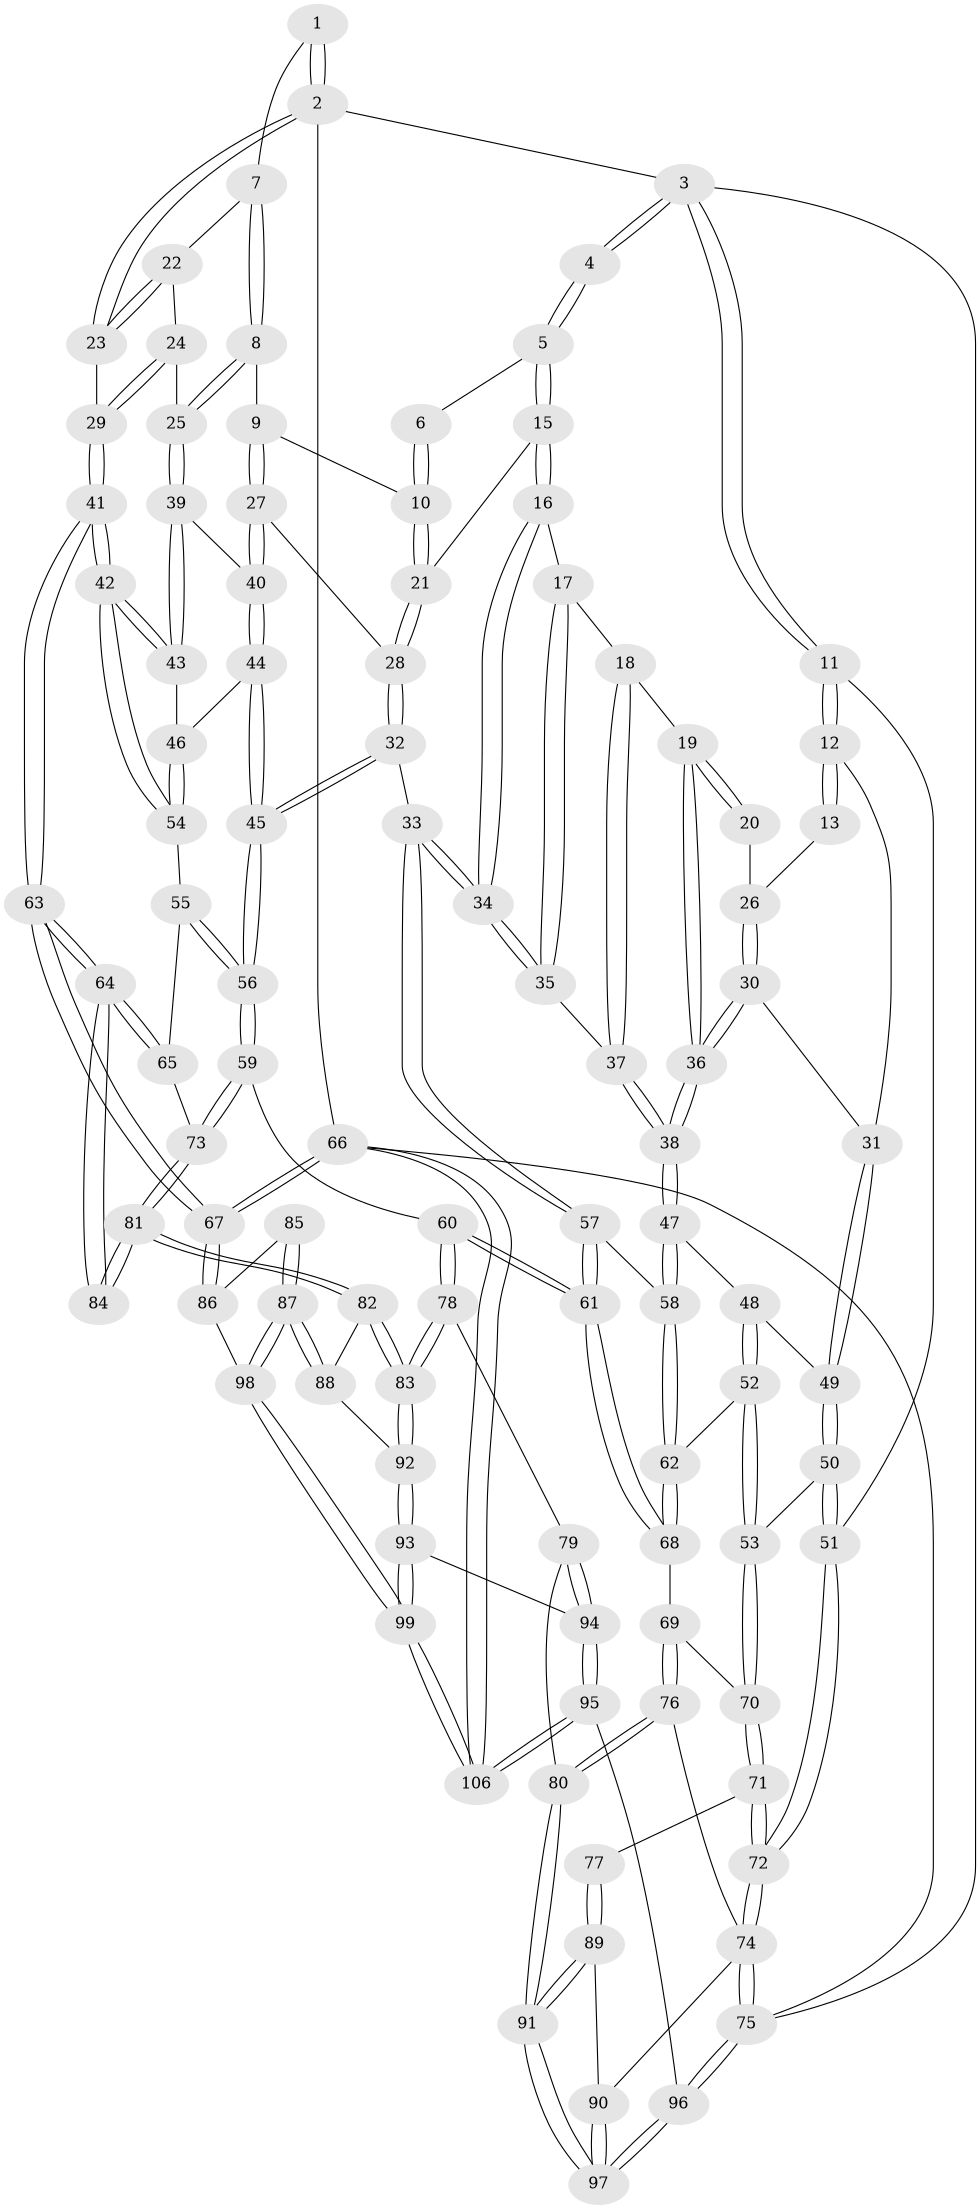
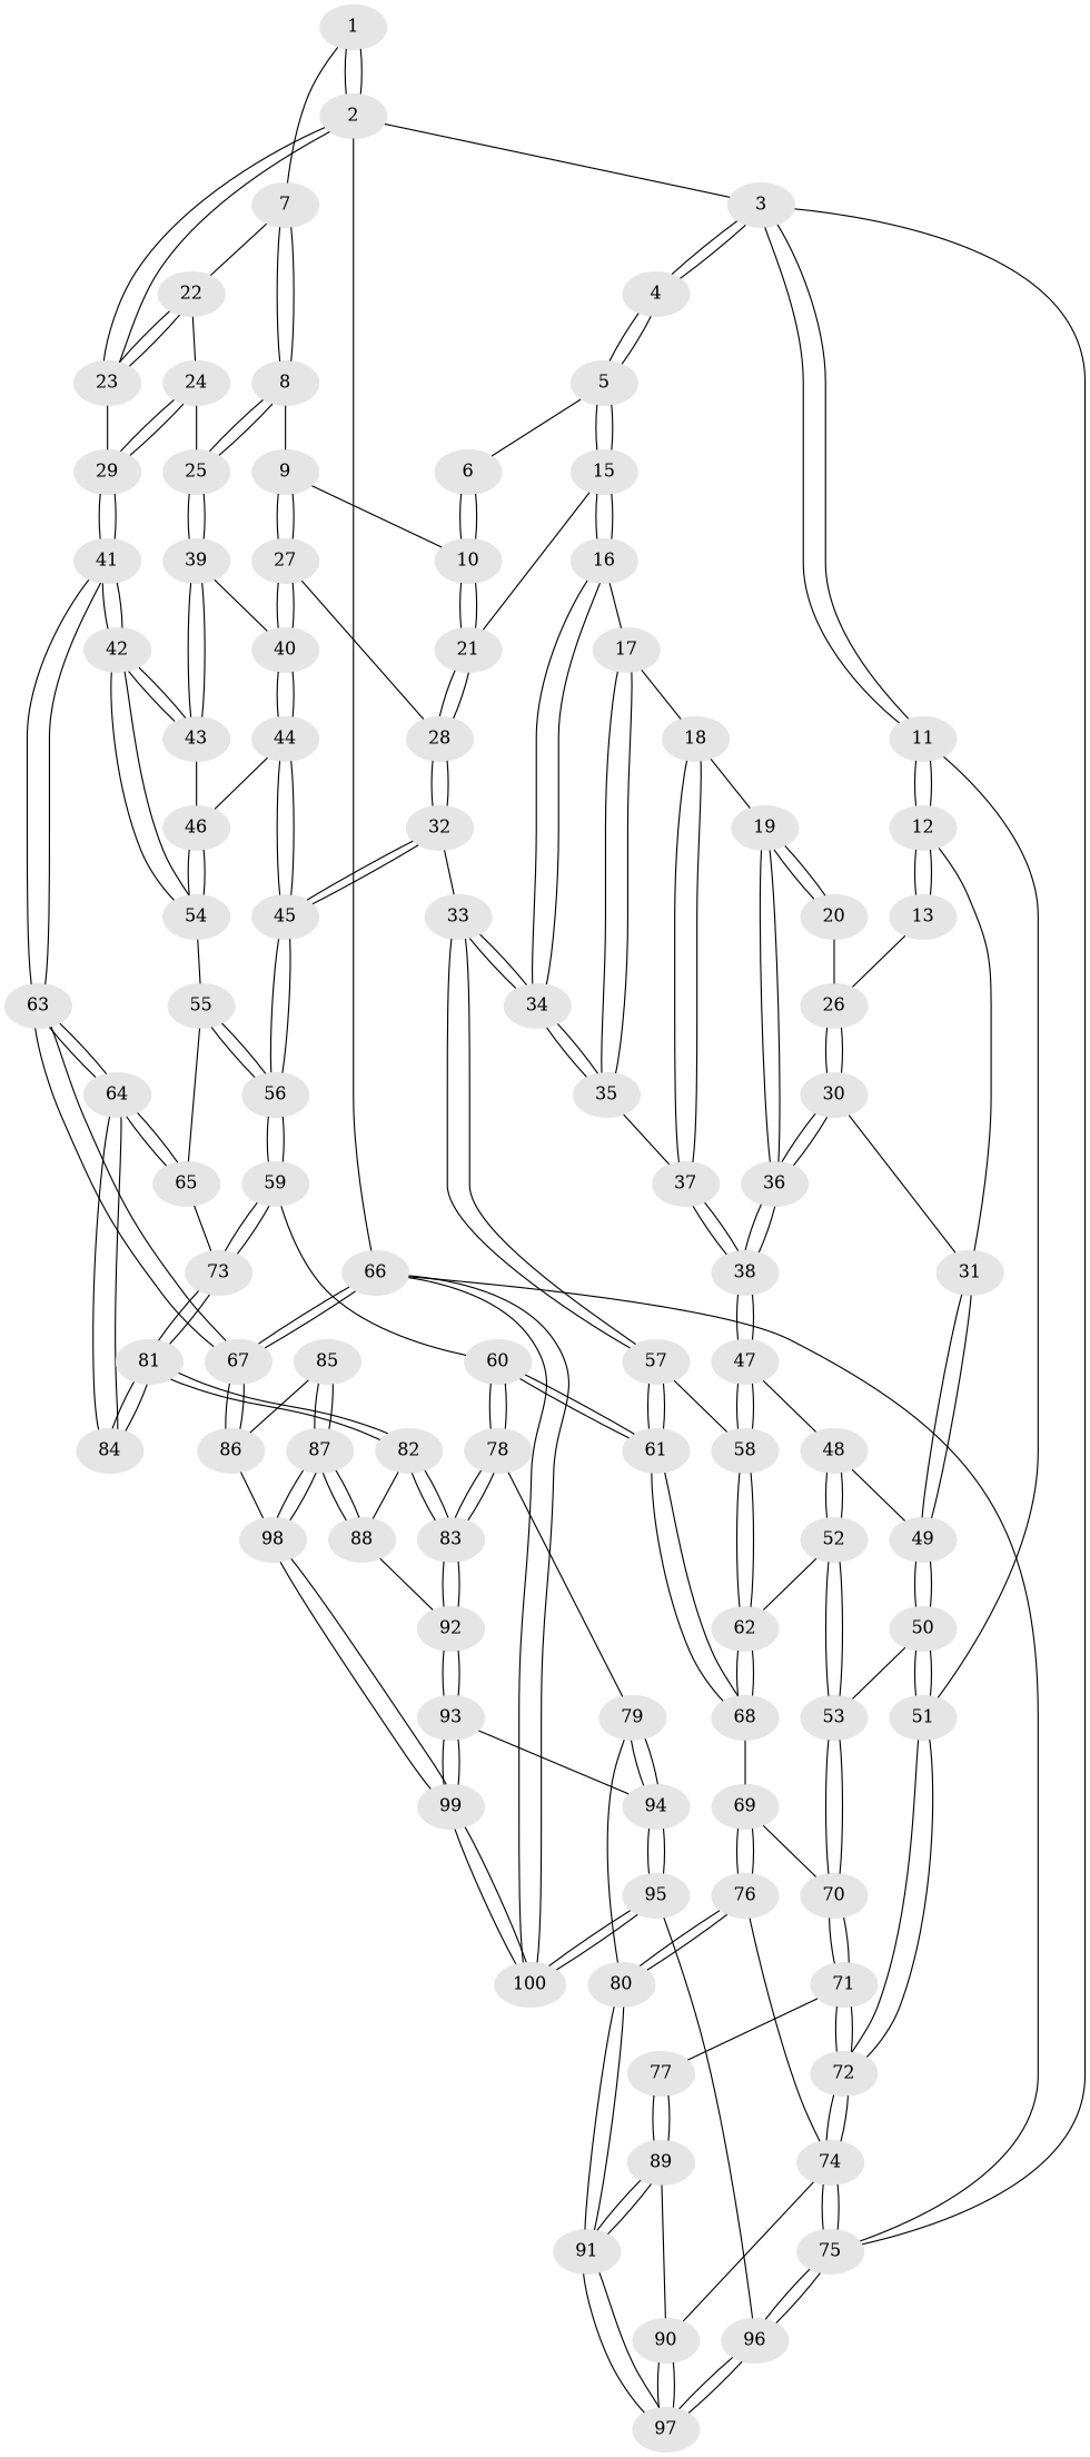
  graph {
    node [color=gray90 style=filled]
    1
    2
    7
    3
    23
    66
    8
    22
    4
    11
    75
    29
    67
-   100 [label=106]
+   100
    5
    12
    51
    96
    6
    15
    10
    21
    16
    9
    25
    24
    27
    39
    28
    40
    13
    31
    72
    26
    49
    30
    20
    17
    34
    18
    35
    19
    37
    36
    38
    32
    41
    43
    44
    33
    45
    42
    63
    50
    57
    56
    58
    61
    47
    48
    46
    54
    64
    55
    59
    52
    62
    53
    70
    74
    68
    71
    65
    73
    60
    78
    81
    79
    83
    69
    84
    86
    98
    76
    80
    77
    89
    90
    82
    97
    91
    94
    92
    95
    88
    93
    85
    87
    99
    1 -- 2
    1 -- 2
    1 -- 7
    2 -- 3
    2 -- 23
    2 -- 23
    2 -- 66
    7 -- 8
    7 -- 8
    7 -- 22
    3 -- 4
    3 -- 4
    3 -- 11
    3 -- 11
    3 -- 75
    23 -- 29
    66 -- 75
    66 -- 67
    66 -- 67
    66 -- 100
    66 -- 100
    8 -- 9
    8 -- 25
    8 -- 25
    22 -- 23
    22 -- 23
    22 -- 24
    4 -- 5
    4 -- 5
    11 -- 12
    11 -- 12
    11 -- 51
    75 -- 96
    75 -- 96
    29 -- 41
    29 -- 41
    67 -- 86
    67 -- 86
    5 -- 6
    5 -- 15
    5 -- 15
    12 -- 13
    12 -- 13
    12 -- 31
    51 -- 72
    51 -- 72
    96 -- 97
    96 -- 97
    6 -- 10
    6 -- 10
    15 -- 21
    15 -- 16
    15 -- 16
    10 -- 21
    10 -- 21
    21 -- 28
    21 -- 28
    16 -- 17
    16 -- 34
    16 -- 34
    9 -- 10
    9 -- 27
    9 -- 27
    25 -- 39
    25 -- 39
    24 -- 29
    24 -- 29
    24 -- 25
    27 -- 28
    27 -- 40
    27 -- 40
    39 -- 40
    39 -- 43
    39 -- 43
    28 -- 32
    28 -- 32
    40 -- 44
    40 -- 44
    13 -- 26
    31 -- 49
    31 -- 49
    72 -- 74
    72 -- 74
    26 -- 30
    26 -- 30
    49 -- 50
    49 -- 50
    30 -- 31
    30 -- 36
    30 -- 36
    20 -- 26
    17 -- 18
    17 -- 35
    17 -- 35
    34 -- 35
    34 -- 35
    18 -- 19
    18 -- 37
    18 -- 37
    35 -- 37
    19 -- 20
    19 -- 20
    19 -- 36
    19 -- 36
    37 -- 38
    37 -- 38
    36 -- 38
    36 -- 38
    38 -- 47
    38 -- 47
    32 -- 33
    32 -- 45
    32 -- 45
    41 -- 42
    41 -- 42
    41 -- 63
    41 -- 63
    43 -- 46
    44 -- 45
    44 -- 45
    44 -- 46
    33 -- 34
    33 -- 34
    33 -- 57
    33 -- 57
    45 -- 56
    45 -- 56
    42 -- 43
    42 -- 43
    42 -- 54
    42 -- 54
    63 -- 67
    63 -- 67
    63 -- 64
    63 -- 64
    50 -- 51
    50 -- 51
    50 -- 53
    57 -- 58
    57 -- 61
    57 -- 61
    56 -- 59
    56 -- 59
    58 -- 62
    58 -- 62
    61 -- 68
    61 -- 68
    47 -- 58
    47 -- 58
    47 -- 48
    48 -- 49
    48 -- 52
    48 -- 52
    46 -- 54
    46 -- 54
    54 -- 55
    64 -- 65
    64 -- 65
    64 -- 84
    64 -- 84
    55 -- 56
    55 -- 56
    55 -- 65
    59 -- 73
    59 -- 73
    59 -- 60
    52 -- 62
    52 -- 53
    52 -- 53
    62 -- 68
    62 -- 68
    53 -- 70
    53 -- 70
    70 -- 71
    70 -- 71
    74 -- 75
    74 -- 75
    74 -- 90
    68 -- 69
    71 -- 72
    71 -- 72
    71 -- 77
    65 -- 73
    73 -- 81
    73 -- 81
    60 -- 61
    60 -- 61
    60 -- 78
    60 -- 78
    78 -- 79
    78 -- 83
    78 -- 83
    81 -- 84
    81 -- 84
    81 -- 82
    81 -- 82
    79 -- 80
    79 -- 94
    79 -- 94
    83 -- 92
    83 -- 92
    69 -- 70
    69 -- 76
    69 -- 76
    86 -- 98
    98 -- 99
    98 -- 99
    76 -- 74
    76 -- 80
    76 -- 80
    80 -- 91
    80 -- 91
    77 -- 89
    77 -- 89
    89 -- 90
    89 -- 91
    89 -- 91
    90 -- 97
    90 -- 97
    82 -- 83
    82 -- 83
    82 -- 88
    91 -- 97
    91 -- 97
    94 -- 95
    94 -- 95
    92 -- 93
    92 -- 93
    95 -- 100
    95 -- 100
    95 -- 96
    88 -- 92
    93 -- 94
    93 -- 99
    93 -- 99
    85 -- 86
    85 -- 87
    85 -- 87
    87 -- 98
    87 -- 98
    87 -- 88
    87 -- 88
    99 -- 100
    99 -- 100
  }
